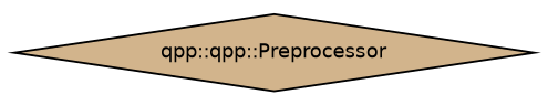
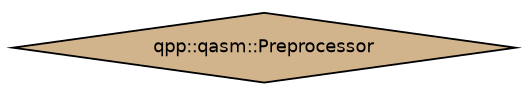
  digraph {
    rankdir=LR
-   n1 [color=black fillcolor=tan fontname=Helvetica fontsize=10 height=0.2 label="qpp::qpp::Preprocessor" shape=diamond style=filled width=0.4]
+   n1 [color=black fillcolor=tan fontname=Helvetica fontsize=10 height=0.2 label="qpp::qasm::Preprocessor" shape=diamond style=filled width=0.4]
  }
